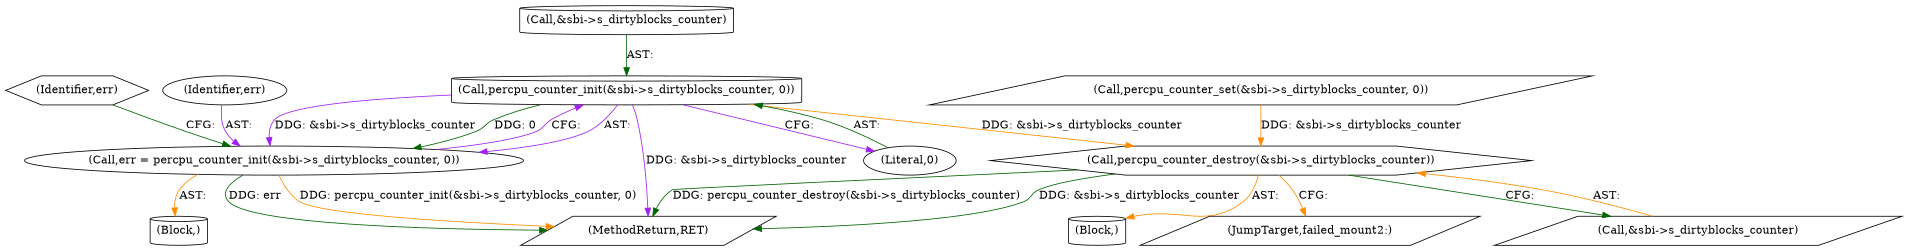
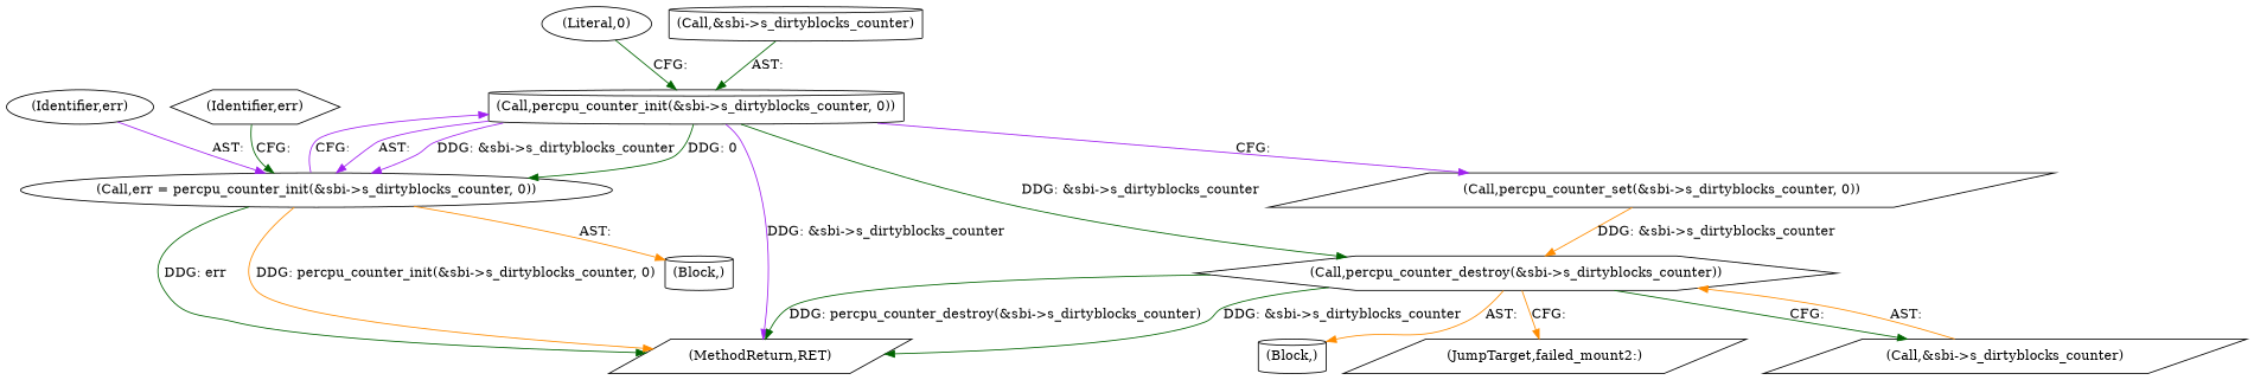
  digraph {
    node [shape=cylinder]
    edge [color=darkgreen]
    n1 [label="(Call,percpu_counter_init(&sbi->s_dirtyblocks_counter, 0))"]
    n2 [label="(Call,err = percpu_counter_init(&sbi->s_dirtyblocks_counter, 0))" shape=ellipse]
    n3 [label="(Call,percpu_counter_destroy(&sbi->s_dirtyblocks_counter))" shape=hexagon]
    n4 [label="(MethodReturn,RET)" shape=parallelogram]
    n5 [label="(Literal,0)" shape=ellipse]
    n6 [label="(Block,)"]
    n7 [label="(Call,&sbi->s_dirtyblocks_counter)" shape=parallelogram]
    n8 [label="(Block,)"]
    n9 [label="(JumpTarget,failed_mount2:)" shape=parallelogram]
    n10 [label="(Identifier,err)" shape=ellipse]
    n11 [label="(Call,&sbi->s_dirtyblocks_counter)"]
    n12 [label="(Identifier,err)" shape=hexagon]
    n13 [label="(Call,percpu_counter_set(&sbi->s_dirtyblocks_counter, 0))" shape=parallelogram]
    n1 -> n2 [color=purple label="AST: "]
    n1 -> n2 [color=purple label="DDG: &sbi->s_dirtyblocks_counter"]
    n1 -> n2 [label="DDG: 0"]
-   n1 -> n3 [color=darkorange label="DDG: &sbi->s_dirtyblocks_counter"]
+   n1 -> n3 [label="DDG: &sbi->s_dirtyblocks_counter"]
    n1 -> n4 [color=purple label="DDG: &sbi->s_dirtyblocks_counter"]
-   n1 -> n5 [color=purple label="CFG: "]
+   n1 -> n13 [color=purple label="CFG: "]
    n2 -> n1 [color=purple label="CFG: "]
    n2 -> n4 [label="DDG: err"]
    n2 -> n4 [color=darkorange label="DDG: percpu_counter_init(&sbi->s_dirtyblocks_counter, 0)"]
    n2 -> n6 [color=darkorange label="AST: "]
    n3 -> n4 [label="DDG: &sbi->s_dirtyblocks_counter"]
    n3 -> n4 [label="DDG: percpu_counter_destroy(&sbi->s_dirtyblocks_counter)"]
    n3 -> n7 [label="CFG: "]
    n3 -> n8 [color=darkorange label="AST: "]
    n3 -> n9 [color=darkorange label="CFG: "]
-   n5 -> n1 [label="AST: "]
+   n5 -> n1 [label="CFG: "]
    n7 -> n3 [color=darkorange label="AST: "]
    n10 -> n2 [color=purple label="AST: "]
    n11 -> n1 [label="AST: "]
    n12 -> n2 [label="CFG: "]
    n13 -> n3 [color=darkorange label="DDG: &sbi->s_dirtyblocks_counter"]
  }
